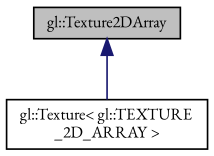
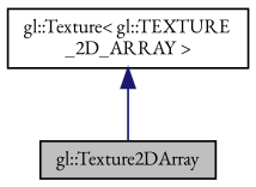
  digraph {
    fontname="EB Garamond"
    node [color=black fontname="EB Garamond" fontsize=10 shape=record style=filled]
    n1 [fillcolor=grey75 fontcolor=black height=0.2 label="gl::Texture2DArray" width=0.4]
    n2 [fillcolor=white height=0.2 label="gl::Texture\< gl::TEXTURE\l_2D_ARRAY \>" width=0.4]
-   n1 -> n2 [color=midnightblue dir=back fontname="EB Garamond" fontsize=10 labelfontname=Helvetica labelfontsize=10 style=solid]
+   n2 -> n1 [color=midnightblue dir=back fontname="EB Garamond" fontsize=10 labelfontname=Helvetica labelfontsize=10 style=solid]
  }
